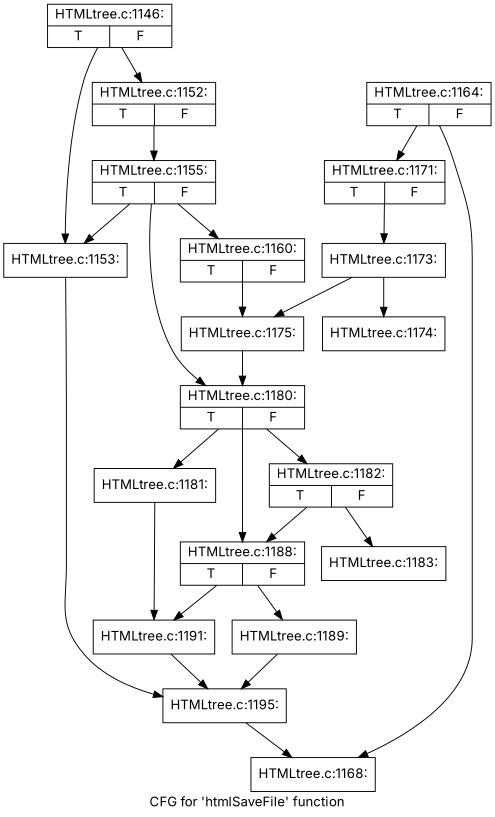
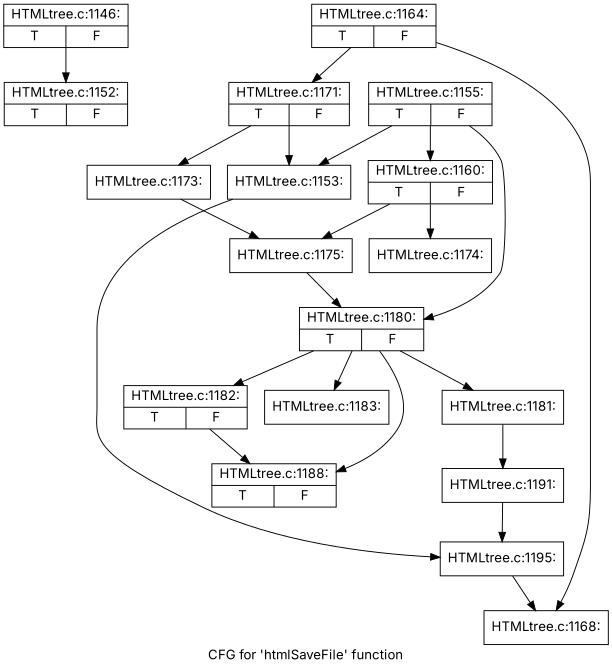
  digraph {
    fontname=Inter
    label="CFG for 'htmlSaveFile' function"
    node [fontname=Inter shape=record]
    edge [fontname=Inter]
    n1 [label="{HTMLtree.c:1146:|{<s0>T|<s1>F}}"]
    n2 [label="{HTMLtree.c:1153:}"]
    n3 [label="{HTMLtree.c:1152:|{<s0>T|<s1>F}}"]
    n4 [label="{HTMLtree.c:1195:}"]
    n5 [label="{HTMLtree.c:1155:|{<s0>T|<s1>F}}"]
    n6 [label="{HTMLtree.c:1168:}"]
    n7 [label="{HTMLtree.c:1160:|{<s0>T|<s1>F}}"]
    n8 [label="{HTMLtree.c:1180:|{<s0>T|<s1>F}}"]
    n9 [label="{HTMLtree.c:1175:}"]
    n10 [label="{HTMLtree.c:1181:}"]
    n11 [label="{HTMLtree.c:1182:|{<s0>T|<s1>F}}"]
    n12 [label="{HTMLtree.c:1188:|{<s0>T|<s1>F}}"]
    n13 [label="{HTMLtree.c:1164:|{<s0>T|<s1>F}}"]
    n14 [label="{HTMLtree.c:1171:|{<s0>T|<s1>F}}"]
    n15 [label="{HTMLtree.c:1191:}"]
    n16 [label="{HTMLtree.c:1183:}"]
    n17 [label="{HTMLtree.c:1173:}"]
    n18 [label="{HTMLtree.c:1174:}"]
-   n19 [label="{HTMLtree.c:1189:}"]
-   n1 -> n2
+   n14 -> n2
    n1 -> n3
    n2 -> n4
-   n3 -> n5
    n4 -> n6
    n5 -> n2
    n5 -> n7
    n5 -> n8
    n7 -> n9
    n8 -> n10
    n8 -> n11
    n8 -> n12
    n9 -> n8
    n10 -> n15
    n11 -> n12
-   n11 -> n16
-   n12 -> n15
-   n12 -> n19
+   n8 -> n16
    n13 -> n6
    n13 -> n14
    n14 -> n17
    n15 -> n4
    n17 -> n9
-   n17 -> n18
-   n19 -> n4
+   n7 -> n18
  }
